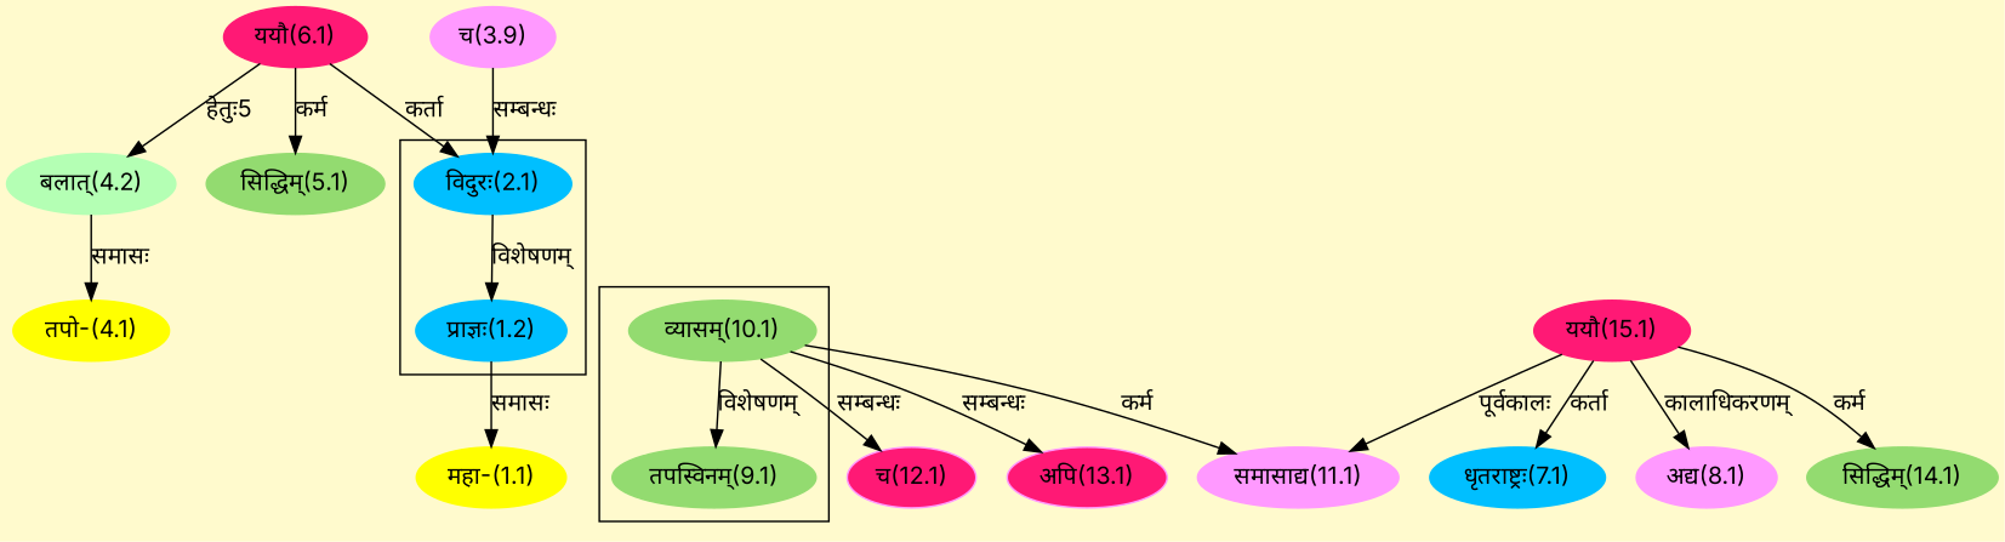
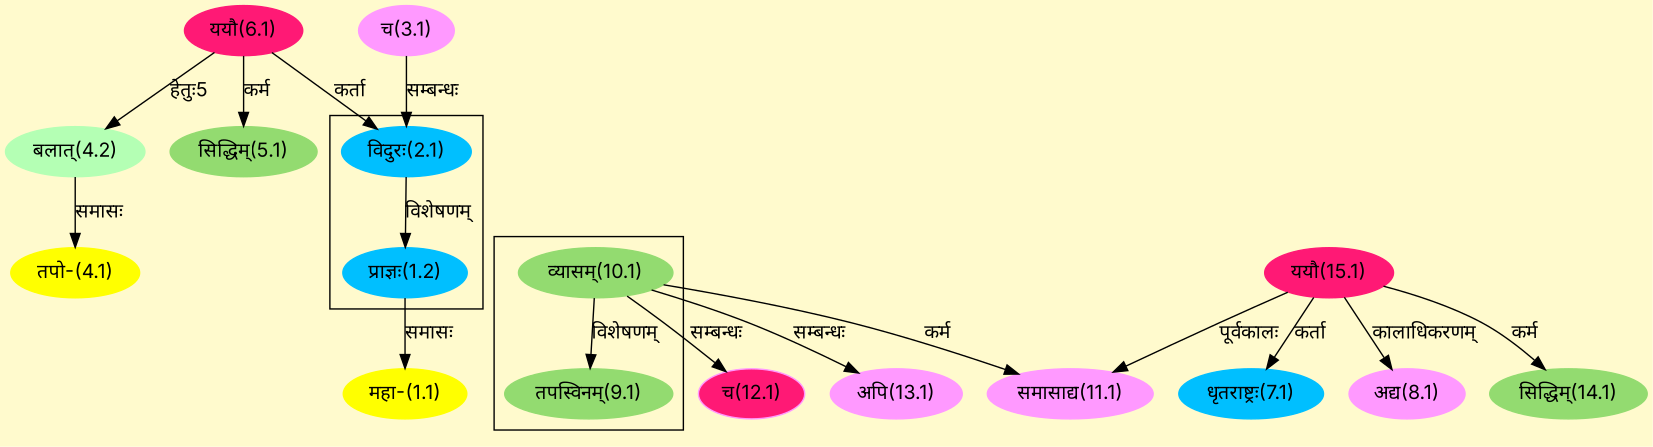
  digraph {
    bgcolor=lemonchiffon1
    compound=true
    fontname=Inter
    rankdir=BT
    node [color="#FF99FF" fontname=Inter style=filled]
    edge [dir=back fontname=Inter]
    n1 [color="#00BFFF" label="प्राज्ञः(1.2)"]
    n2 [color="#00BFFF" label="विदुरः(2.1)"]
    n3 [color="#93DB70" label="तपस्विनम्(9.1)"]
    n4 [color="#93DB70" label="व्यासम्(10.1)"]
    n5 [color="#FF1975" label="ययौ(6.1)"]
-   n6 [label="च(3.9)"]
+   n6 [label="च(3.1)"]
    n7 [label="समासाद्य(11.1)"]
    n8 [color="#FF1975" label="ययौ(15.1)"]
    n9 [color="#FFFF00" label="महा-(1.1)"]
    n10 [color="#FFFF00" label="तपो-(4.1)"]
    n11 [color="#B4FFB4" label="बलात्(4.2)"]
    n12 [color="#93DB70" label="सिद्धिम्(5.1)"]
    n13 [color="#00BFFF" label="धृतराष्ट्रः(7.1)"]
    n14 [label="अद्य(8.1)"]
    n15 [fillcolor="#FF1975" label="च(12.1)"]
-   n16 [label="अपि(13.1)" fillcolor="#FF1975"]
+   n16 [label="अपि(13.1)"]
    n17 [color="#93DB70" label="सिद्धिम्(14.1)"]
    subgraph cluster_1 {
      n1
      n2
    }
    subgraph cluster_2 {
      n3
      n4
    }
    n1 -> n2 [label="विशेषणम्"]
    n2 -> n5 [label="कर्ता"]
    n2 -> n6 [label="सम्बन्धः"]
    n3 -> n4 [label="विशेषणम्"]
    n7 -> n4 [label="कर्म"]
    n7 -> n8 [label="पूर्वकालः"]
    n9 -> n1 [label="समासः"]
    n10 -> n11 [label="समासः"]
    n11 -> n5 [label="हेतुः5"]
    n12 -> n5 [label="कर्म"]
    n13 -> n8 [label="कर्ता"]
    n14 -> n8 [label="कालाधिकरणम्"]
    n15 -> n4 [label="सम्बन्धः"]
    n16 -> n4 [label="सम्बन्धः"]
    n17 -> n8 [label="कर्म"]
  }
